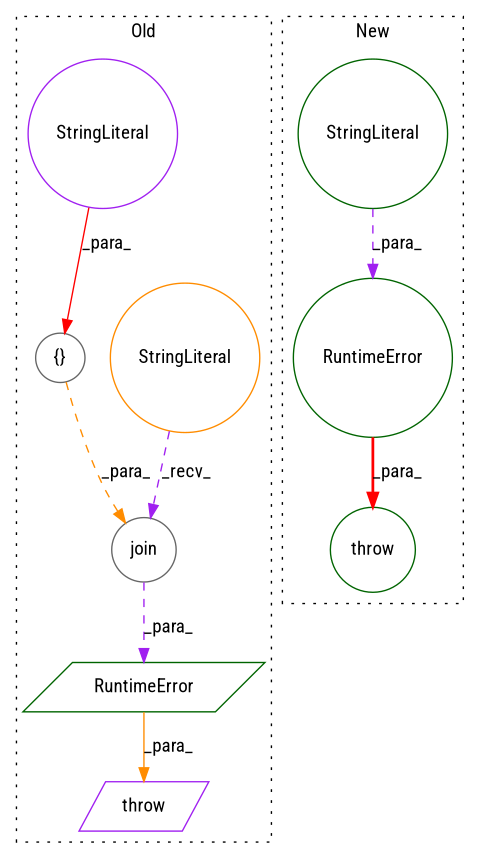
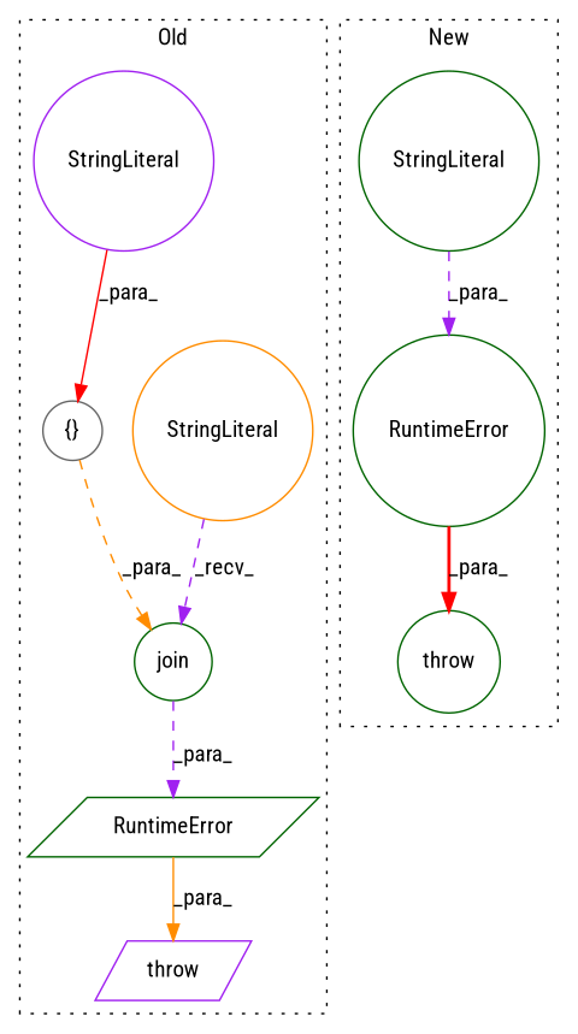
  digraph {
    fontname="Roboto Condensed"
    node [a=32 l=6 shape=circle color=darkgreen fontname="Roboto Condensed"]
    edge [color=purple style=dashed fontname="Roboto Condensed"]
-   n1 [l="5,1" label=join s="3613,3747" color=gray40]
+   n1 [l="5,1" label=join s="3613,3747"]
    n2 [a=4 l="1,1" label="{}" s="3630,3746" color=gray40]
    n3 [a=53 label=throw s=3590 shape=parallelogram color=purple]
    n4 [l="13,1" label=RuntimeError s="3596,3748" shape=parallelogram]
    n5 [a=45 l=3 label=StringLiteral s=3609 color=darkorange]
    n6 [a=45 l=115 label=StringLiteral s=3631 color=purple]
    n7 [l="13,1" label=RuntimeError s="985,1063"]
    n8 [a=53 label=throw s=979]
    n9 [a=45 l=65 label=StringLiteral s=998]
    subgraph cluster_1 {
      label=Old
      style=dotted
      n1
      n2
      n3
      n4
      n5
      n6
    }
    subgraph cluster_2 {
      label=New
      style=dotted
      n7
      n8
      n9
    }
    n1 -> n4 [label=_para_]
    n2 -> n1 [label=_para_ color=darkorange]
    n4 -> n3 [label=_para_ color=darkorange style=solid]
    n5 -> n1 [label=_recv_]
    n6 -> n2 [label=_para_ color=red style=solid]
    n7 -> n8 [label=_para_ color=red style=bold]
    n9 -> n7 [label=_para_]
  }
